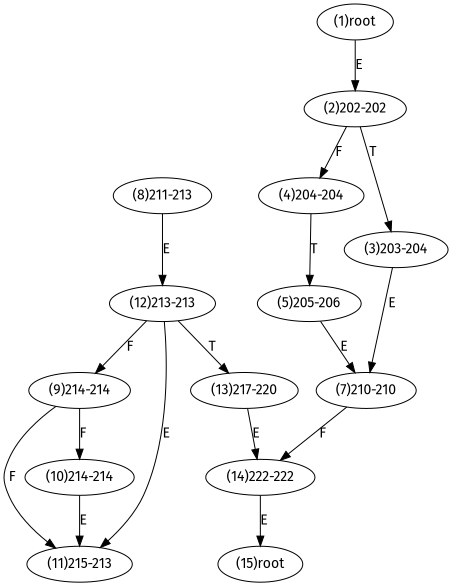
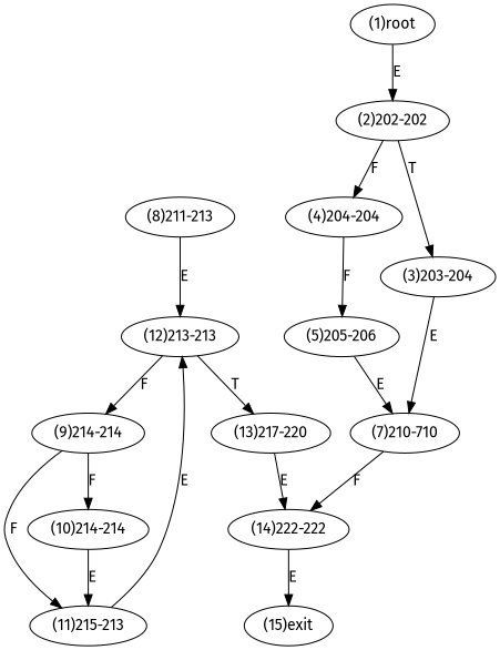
  digraph {
    fontname="Fira Sans"
    node [fontname="Fira Sans"]
    edge [fontname="Fira Sans"]
    n1 [label="(1)root"]
    n2 [label="(2)202-202"]
    n3 [label="(3)203-204"]
    n4 [label="(4)204-204"]
-   n5 [label="(7)210-210"]
+   n5 [label="(7)210-710"]
    n6 [label="(5)205-206"]
    n7 [label="(14)222-222"]
    n8 [label="(8)211-213"]
    n9 [label="(12)213-213"]
-   n10 [label="(15)root"]
+   n10 [label="(15)exit"]
    n11 [label="(9)214-214"]
    n12 [label="(13)217-220"]
    n13 [label="(10)214-214"]
    n14 [label="(11)215-213"]
    n1 -> n2 [label=E]
    n2 -> n3 [label=T]
    n2 -> n4 [label=F]
    n3 -> n5 [label=E]
-   n4 -> n6 [label=T]
+   n4 -> n6 [label=F]
    n5 -> n7 [label=F]
    n6 -> n5 [label=E]
    n7 -> n10 [label=E]
    n8 -> n9 [label=E]
    n9 -> n11 [label=F]
    n9 -> n12 [label=T]
    n11 -> n13 [label=F]
    n11 -> n14 [label=F]
    n12 -> n7 [label=E]
    n13 -> n14 [label=E]
-   n9 -> n14 [label=E]
+   n14 -> n9 [label=E]
  }
